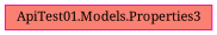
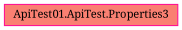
  digraph {
    rankdir=LR
    fontname="Noto Serif"
-   n1 [color=deeppink fillcolor=salmon fontname="Noto Serif" fontsize=10 height=0.2 label="ApiTest01.Models.Properties3" shape=box style=filled width=0.4]
+   n1 [color=deeppink fillcolor=salmon fontname="Noto Serif" fontsize=10 height=0.2 label="ApiTest01.ApiTest.Properties3" shape=box style=filled width=0.4]
  }
